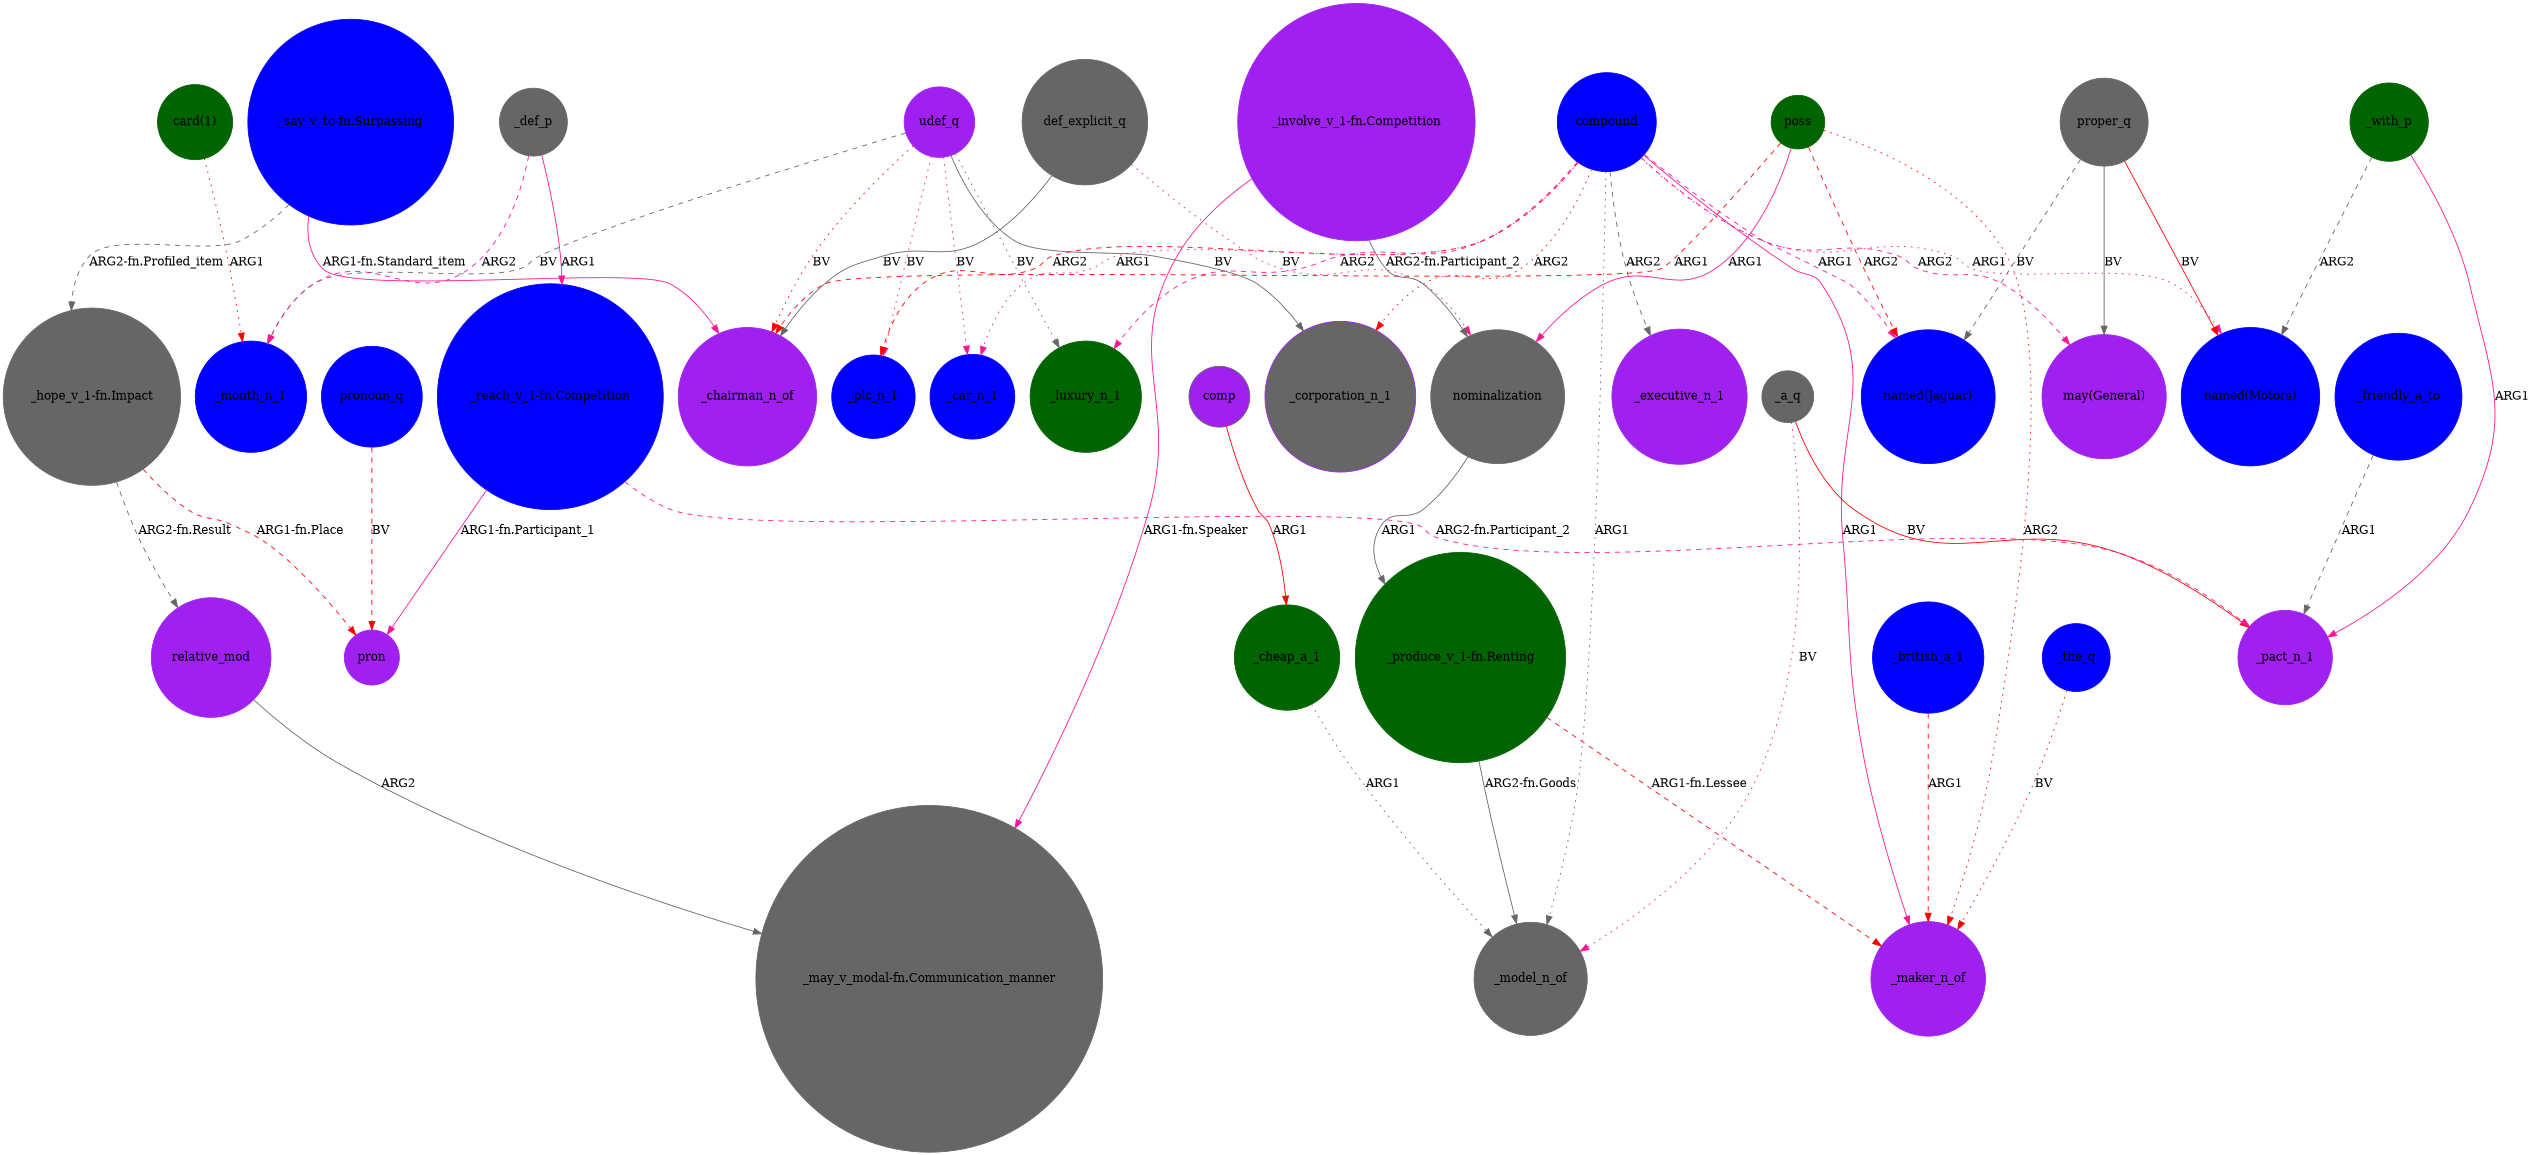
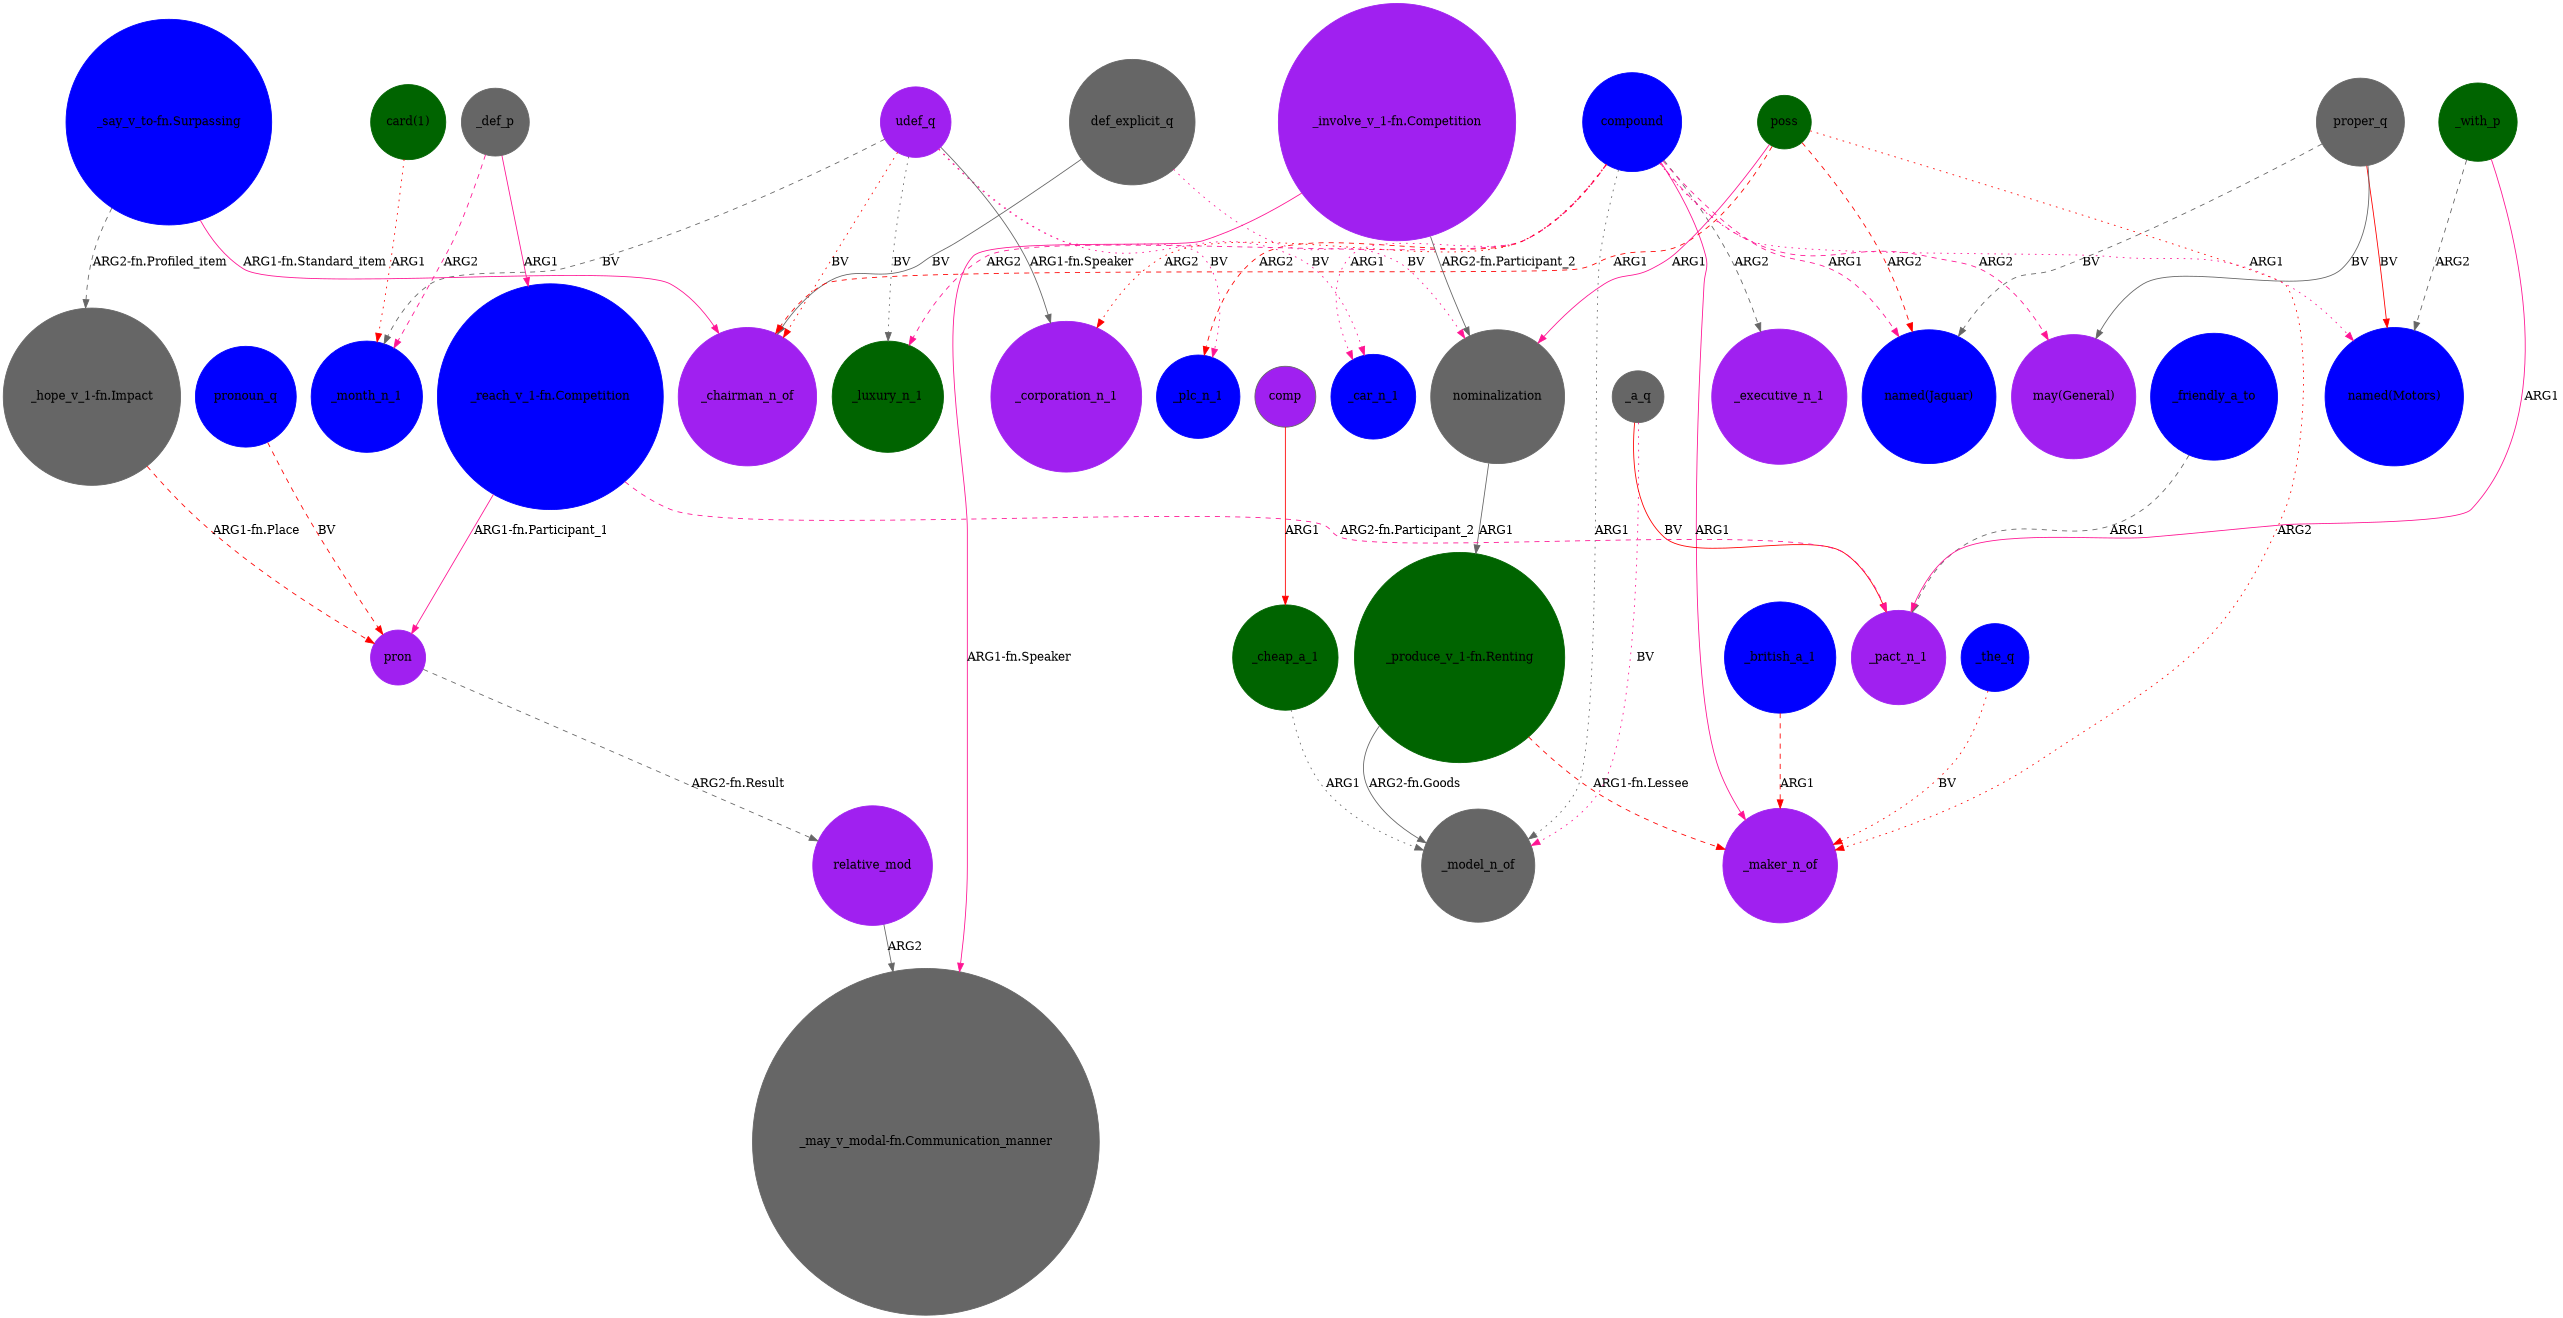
  digraph {
    node [color=blue shape=circle style=filled]
    edge [color=deeppink style=dashed]
    udef_q [color=purple]
    _month_n_1
    _plc_n_1
    _car_n_1
    _luxury_n_1 [color=darkgreen]
-   _corporation_n_1 [color=purple fillcolor=gray40]
+   _corporation_n_1 [color=purple]
    _chairman_n_of [color=purple]
    _executive_n_1 [color=purple]
    "_produce_v_1-fn.Renting" [color=darkgreen]
    _model_n_of [color=gray40]
    _maker_n_of [color=purple]
    "_say_v_to-fn.Surpassing"
    "_hope_v_1-fn.Impact" [color=gray40]
    relative_mod [color=purple]
    pron [color=purple]
    _pact_n_1 [color=purple]
    _friendly_a_to
    compound
    "named(Motors)"
    "named(Jaguar)"
    n21 [color=purple label="may(General)"]
    _british_a_1
    _a_q [color=gray40]
    def_explicit_q [color=gray40]
    nominalization [color=gray40]
    "_may_v_modal-fn.Communication_manner" [color=gray40]
    poss [color=darkgreen]
    pronoun_q
    "_reach_v_1-fn.Competition"
    "card(1)" [color=darkgreen]
    _with_p [color=darkgreen]
    proper_q [color=gray40]
    "_involve_v_1-fn.Competition" [color=purple]
    comp [color=gray40 fillcolor=purple]
    _cheap_a_1 [color=darkgreen]
    n36 [color=gray40 label=_def_p]
    _the_q
    udef_q -> _month_n_1 [color=gray40 label=BV]
    udef_q -> _plc_n_1 [label=BV style=dotted]
    udef_q -> _car_n_1 [label=BV style=dotted]
    udef_q -> _luxury_n_1 [color=gray40 label=BV style=dotted]
-   udef_q -> _corporation_n_1 [color=gray40 label=BV style=solid]
+   udef_q -> _corporation_n_1 [color=gray40 label="ARG1-fn.Speaker" style=solid]
    udef_q -> _chairman_n_of [color=red label=BV style=dotted]
    "_produce_v_1-fn.Renting" -> _model_n_of [color=gray40 label="ARG2-fn.Goods" style=solid]
    "_produce_v_1-fn.Renting" -> _maker_n_of [color=red label="ARG1-fn.Lessee"]
    "_say_v_to-fn.Surpassing" -> _chairman_n_of [label="ARG1-fn.Standard_item" style=solid]
    "_say_v_to-fn.Surpassing" -> "_hope_v_1-fn.Impact" [color=gray40 label="ARG2-fn.Profiled_item"]
-   "_hope_v_1-fn.Impact" -> relative_mod [color=gray40 label="ARG2-fn.Result"]
+   pron -> relative_mod [color=gray40 label="ARG2-fn.Result"]
    "_hope_v_1-fn.Impact" -> pron [color=red label="ARG1-fn.Place"]
    relative_mod -> "_may_v_modal-fn.Communication_manner" [color=gray40 label=ARG2 style=solid]
    _friendly_a_to -> _pact_n_1 [color=gray40 label=ARG1]
    compound -> _plc_n_1 [color=red label=ARG2]
    compound -> _car_n_1 [label=ARG1 style=dotted]
    compound -> _luxury_n_1 [label=ARG2]
    compound -> _corporation_n_1 [color=red label=ARG2 style=dotted]
    compound -> _executive_n_1 [color=gray40 label=ARG2]
    compound -> _model_n_of [color=gray40 label=ARG1 style=dotted]
    compound -> _maker_n_of [label=ARG1 style=solid]
    compound -> "named(Motors)" [label=ARG1 style=dotted]
    compound -> "named(Jaguar)" [label=ARG1]
    compound -> n21 [label=ARG2]
    _british_a_1 -> _maker_n_of [color=red label=ARG1]
    _a_q -> _model_n_of [label=BV style=dotted]
    _a_q -> _pact_n_1 [color=red label=BV style=solid]
    def_explicit_q -> _chairman_n_of [color=gray40 label=BV style=solid]
    def_explicit_q -> nominalization [label=BV style=dotted]
    nominalization -> "_produce_v_1-fn.Renting" [color=gray40 label=ARG1 style=solid]
    poss -> _chairman_n_of [color=red label=ARG1]
    poss -> _maker_n_of [color=red label=ARG2 style=dotted]
    poss -> "named(Jaguar)" [color=red label=ARG2]
    poss -> nominalization [label=ARG1 style=solid]
    pronoun_q -> pron [color=red label=BV]
    "_reach_v_1-fn.Competition" -> pron [label="ARG1-fn.Participant_1" style=solid]
    "_reach_v_1-fn.Competition" -> _pact_n_1 [label="ARG2-fn.Participant_2"]
    "card(1)" -> _month_n_1 [color=red label=ARG1 style=dotted]
    _with_p -> _pact_n_1 [label=ARG1 style=solid]
    _with_p -> "named(Motors)" [color=gray40 label=ARG2]
    proper_q -> "named(Motors)" [color=red label=BV style=solid]
    proper_q -> "named(Jaguar)" [color=gray40 label=BV]
    proper_q -> n21 [color=gray40 label=BV style=solid]
    "_involve_v_1-fn.Competition" -> nominalization [color=gray40 label="ARG2-fn.Participant_2" style=solid]
    "_involve_v_1-fn.Competition" -> "_may_v_modal-fn.Communication_manner" [label="ARG1-fn.Speaker" style=solid]
    comp -> _cheap_a_1 [color=red label=ARG1 style=solid]
    _cheap_a_1 -> _model_n_of [color=gray40 label=ARG1 style=dotted]
    n36 -> _month_n_1 [label=ARG2]
    n36 -> "_reach_v_1-fn.Competition" [label=ARG1 style=solid]
    _the_q -> _maker_n_of [color=red label=BV style=dotted]
  }
